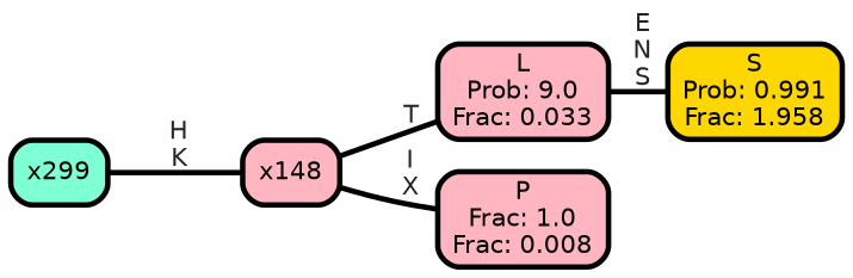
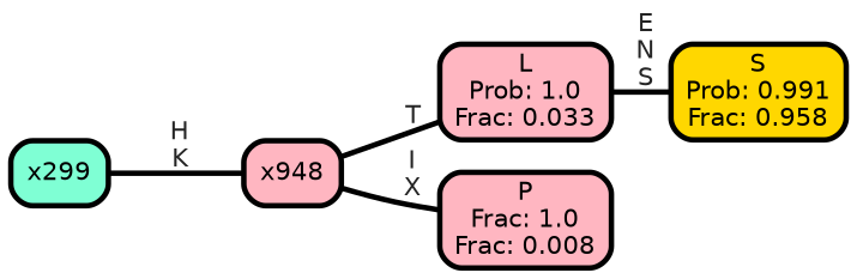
  graph {
    rankdir=LR
    ranksep="0 equally"
    splines=straight
    node [color=black fillcolor=lightpink fontcolor=black fontname=helvetica penwidth=3 shape=box style="filled, rounded"]
    edge [color=black fontcolor=grey14 fontname=helvetica fontweight=bold penwidth=3]
-   n1 [label="L\nProb: 9.0\nFrac: 0.033"]
-   n2 [fillcolor=gold label="S\nProb: 0.991\nFrac: 1.958"]
-   n3 [label=x148]
+   n1 [label="L\nProb: 1.0\nFrac: 0.033"]
+   n2 [fillcolor=gold label="S\nProb: 0.991\nFrac: 0.958"]
+   n3 [label=x948]
    n4 [label="P\nFrac: 1.0\nFrac: 0.008"]
    n5 [fillcolor=aquamarine label=x299]
    subgraph sub_1 {
      rank=same
    }
    n1 -- n2 [label=" E\n N\n S"]
    n3 -- n1 [label=" T"]
    n3 -- n4 [label=" I\n X"]
    n5 -- n3 [label=" H\n K"]
  }
